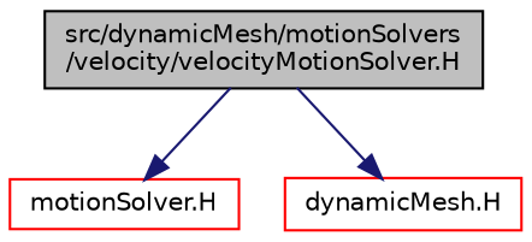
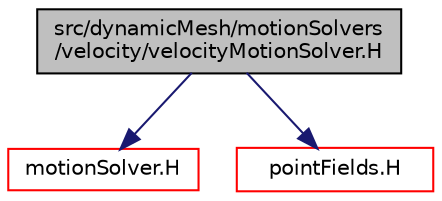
  digraph {
    node [color=red fontname=Helvetica fontsize=10 shape=record]
    edge [color=midnightblue fontname=Helvetica fontsize=10 labelfontname=Helvetica labelfontsize=10 style=solid]
    n1 [color=black fillcolor=grey75 fontcolor=black height=0.2 label="src/dynamicMesh/motionSolvers\l/velocity/velocityMotionSolver.H" style=filled width=0.4]
    n2 [height=0.2 label="motionSolver.H" width=0.4]
-   n3 [height=0.2 label="dynamicMesh.H" width=0.4]
+   n3 [height=0.2 label="pointFields.H" width=0.4]
    n1 -> n2
    n1 -> n3
  }
